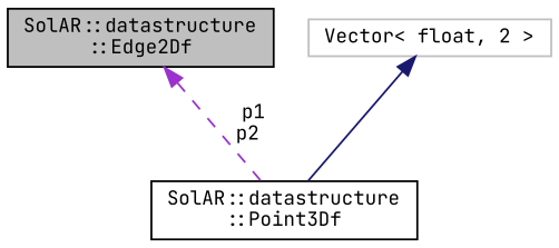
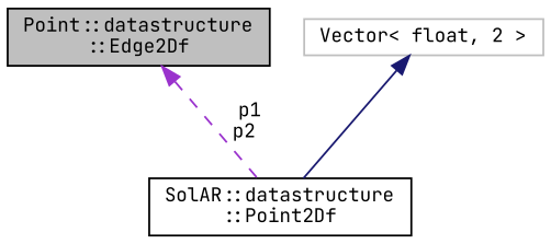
  digraph {
    fontname="JetBrains Mono"
    node [color=black fillcolor=white fontname="JetBrains Mono" fontsize=10 shape=record style=filled]
    edge [dir=back fontname="JetBrains Mono" fontsize=10 labelfontname=Helvetica labelfontsize=10]
-   n1 [fillcolor=grey75 fontcolor=black height=0.2 label="SolAR::datastructure\l::Edge2Df" width=0.4]
-   n2 [height=0.2 label="SolAR::datastructure\l::Point3Df" width=0.4]
+   n1 [fillcolor=grey75 fontcolor=black height=0.2 label="Point::datastructure\l::Edge2Df" width=0.4]
+   n2 [height=0.2 label="SolAR::datastructure\l::Point2Df" width=0.4]
    n3 [color=grey75 height=0.2 label="Vector\< float, 2 \>" width=0.4]
    n1 -> n2 [color=darkorchid3 label=" p1\np2" style=dashed]
    n3 -> n2 [color=midnightblue style=solid]
  }
